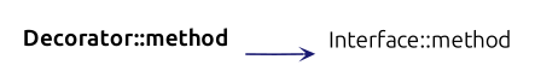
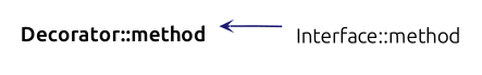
  digraph {
    rankdir=LR
    node [fontname=Ubuntu fontsize=12 shape=plaintext]
    n1 [label=<<b>Decorator::method</b>>]
    n2 [label="Interface::method"]
-   n1 -> n2 [arrowhead=open arrowsize=0.5 arrowtail=open color=midnightblue fontname=Ubuntu labelfontsize=10 style=solid]
+   n2 -> n1 [arrowhead=open arrowsize=0.5 arrowtail=open color=midnightblue fontname=Ubuntu labelfontsize=10 style=solid]
  }
